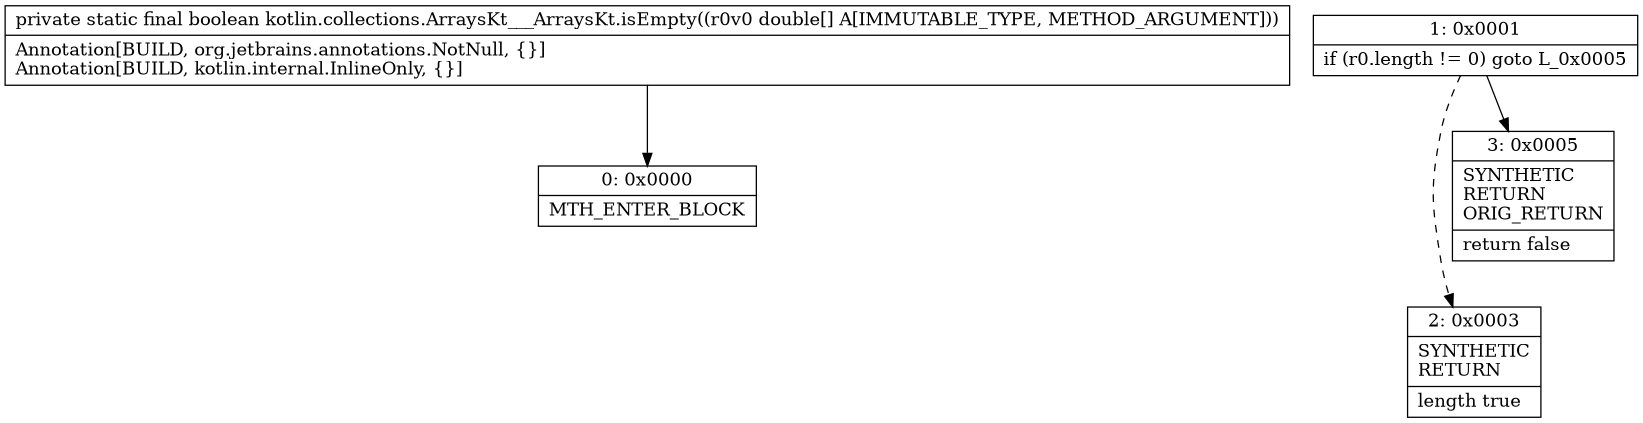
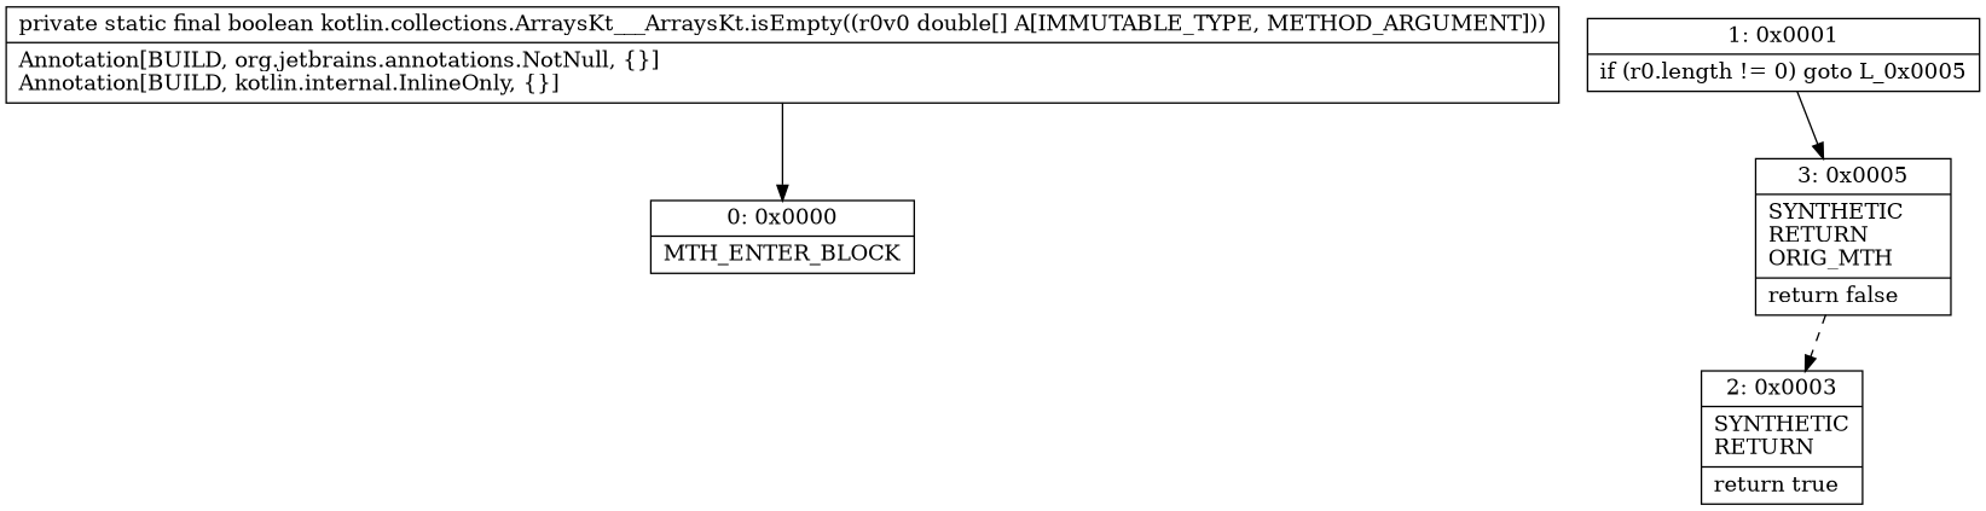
  digraph {
    node [shape=record]
    n1 [label="{0\:\ 0x0000|MTH_ENTER_BLOCK\l}"]
    n2 [label="{1\:\ 0x0001|if (r0.length != 0) goto L_0x0005\l}"]
-   n3 [label="{2\:\ 0x0003|SYNTHETIC\lRETURN\l|length true\l}"]
-   n4 [label="{3\:\ 0x0005|SYNTHETIC\lRETURN\lORIG_RETURN\l|return false\l}"]
+   n3 [label="{2\:\ 0x0003|SYNTHETIC\lRETURN\l|return true\l}"]
+   n4 [label="{3\:\ 0x0005|SYNTHETIC\lRETURN\lORIG_MTH\l|return false\l}"]
    n5 [label="{private static final boolean kotlin.collections.ArraysKt___ArraysKt.isEmpty((r0v0 double[] A[IMMUTABLE_TYPE, METHOD_ARGUMENT]))  | Annotation[BUILD, org.jetbrains.annotations.NotNull, \{\}]\lAnnotation[BUILD, kotlin.internal.InlineOnly, \{\}]\l}"]
-   n2 -> n3 [style=dashed]
+   n4 -> n3 [style=dashed]
    n2 -> n4
    n5 -> n1
  }
